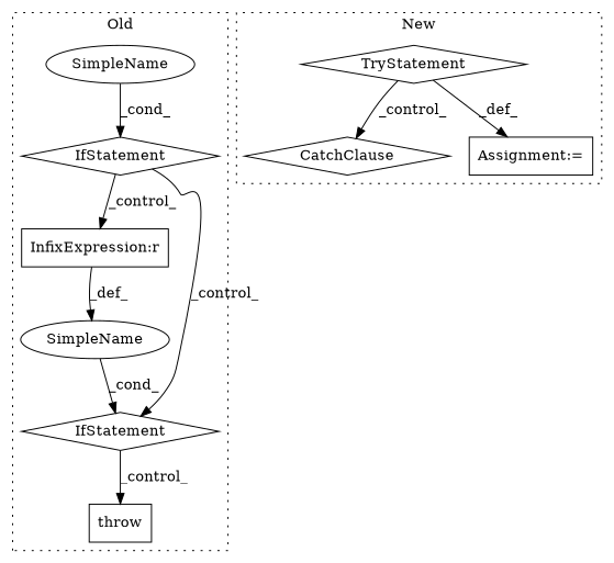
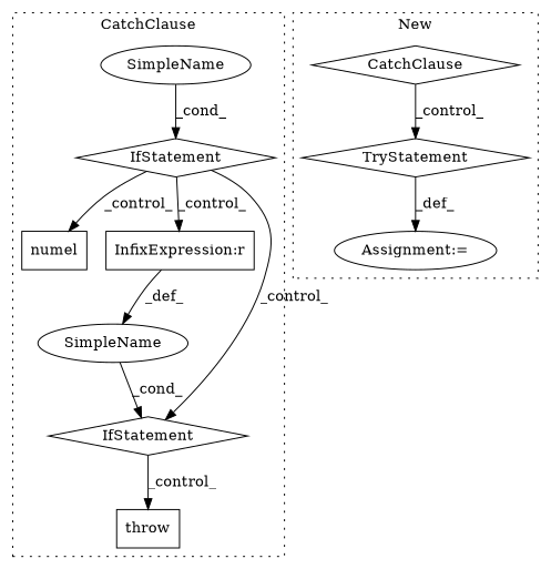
  digraph {
    node [a=25 shape=box]
+   n1 [a=32 l=7 label=numel s=22931]
    n2 [a=27 l=4 label="InfixExpression:r" s=22920]
    n3 [l="4,2" label=IfStatement s="22848,22892" shape=diamond]
    n4 [a=42 label=SimpleName shape=ellipse]
    n5 [l="4,2" label=IfStatement s="22902,22938" shape=diamond]
    n6 [a=42 label=SimpleName shape=ellipse]
    n7 [a=53 l=6 label=throw s=22950]
    n8 [a=54 l=4 label=TryStatement s=22870 shape=diamond]
    n9 [a=12 l="11,2" label=CatchClause s="22952,22987" shape=diamond]
-   n10 [a=7 l=1 label="Assignment:=" s=22894]
+   n10 [a=7 l=1 label="Assignment:=" s=22894 shape=ellipse]
    subgraph cluster_1 {
-     label=Old
+     label=CatchClause
      style=dotted
+     n1
      n2
      n3
      n4
      n5
      n6
      n7
    }
    subgraph cluster_2 {
      label=New
      style=dotted
      n8
      n9
      n10
    }
    n2 -> n6 [label=_def_]
+   n3 -> n1 [label=_control_]
    n3 -> n2 [label=_control_]
    n3 -> n5 [label=_control_]
    n4 -> n3 [label=_cond_]
    n5 -> n7 [label=_control_]
    n6 -> n5 [label=_cond_]
-   n8 -> n9 [label=_control_]
+   n9 -> n8 [label=_control_]
    n8 -> n10 [label=_def_]
  }
